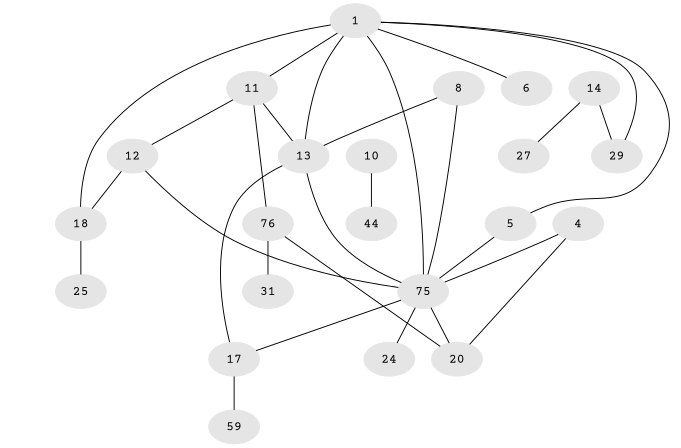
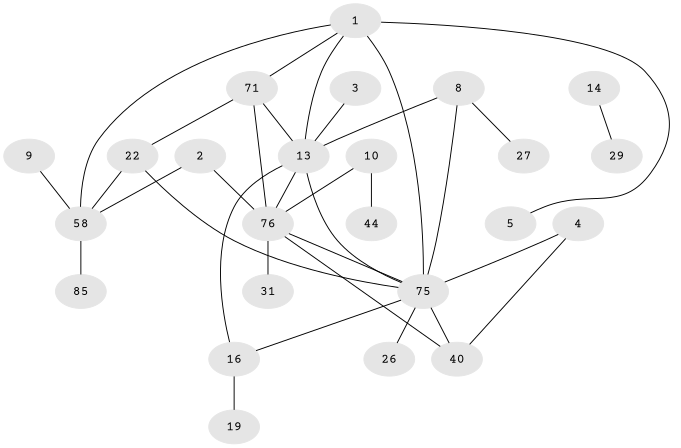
  graph {
    fontname="Courier Prime"
    node [color=gray90 fontname="Courier Prime" style=filled]
    edge [fontname="Courier Prime" weight=1.0]
    1
    5
-   6
-   11
+   11 [label=71]
    13
    n6 [label=75]
-   18
+   18 [label=58]
    n8 [label=29]
    8
    n10 [label=27]
    n11 [label=76]
-   12
-   17
-   20
-   26 [label=24]
-   25
+   12 [label=22]
+   17 [label=16]
+   20 [label=40]
+   26
+   25 [label=85]
+   2
    n18 [label=31]
+   3
    4
-   19 [label=59]
+   19
+   9
    14
    10
    n25 [label=44]
    1 -- 5
-   1 -- 6
    1 -- 11
    1 -- 13
    1 -- n6
    1 -- 18 [weight=2.0]
-   1 -- n8
-   5 -- n6
+   n11 -- n6
    11 -- 13
    11 -- n11
    11 -- 12
    13 -- n6
+   13 -- n11
    13 -- 17
    n6 -- 17
    n6 -- 20
    n6 -- 26
    18 -- 25
    8 -- 13
    8 -- n6 [weight=2.0]
-   14 -- n10
+   8 -- n10
    n11 -- 20
    n11 -- n18
    12 -- n6
    12 -- 18
    17 -- 19
+   2 -- 18
+   2 -- n11
+   3 -- 13
    4 -- n6
    4 -- 20
+   9 -- 18
    14 -- n8
+   10 -- n11
    10 -- n25
  }
